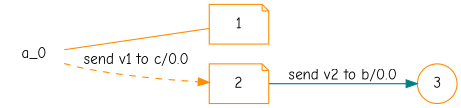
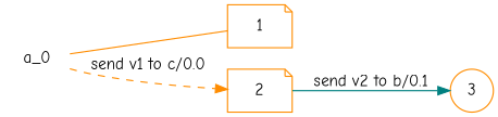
  digraph {
    fontname="Comic Neue"
    rankdir=LR
    node [color=darkorange fontname="Comic Neue" shape=note]
    edge [color=darkorange fontname="Comic Neue" style=solid]
    n1 [label=a_0 shape=plaintext]
    n2 [label=1]
    n3 [label=2]
    n4 [label=3 shape=circle]
    n1 -> n2 [arrowhead=none]
    n1 -> n3 [label="send v1 to c/0.0" style=dashed]
-   n3 -> n4 [color=teal label="send v2 to b/0.0"]
+   n3 -> n4 [color=teal label="send v2 to b/0.1"]
  }
